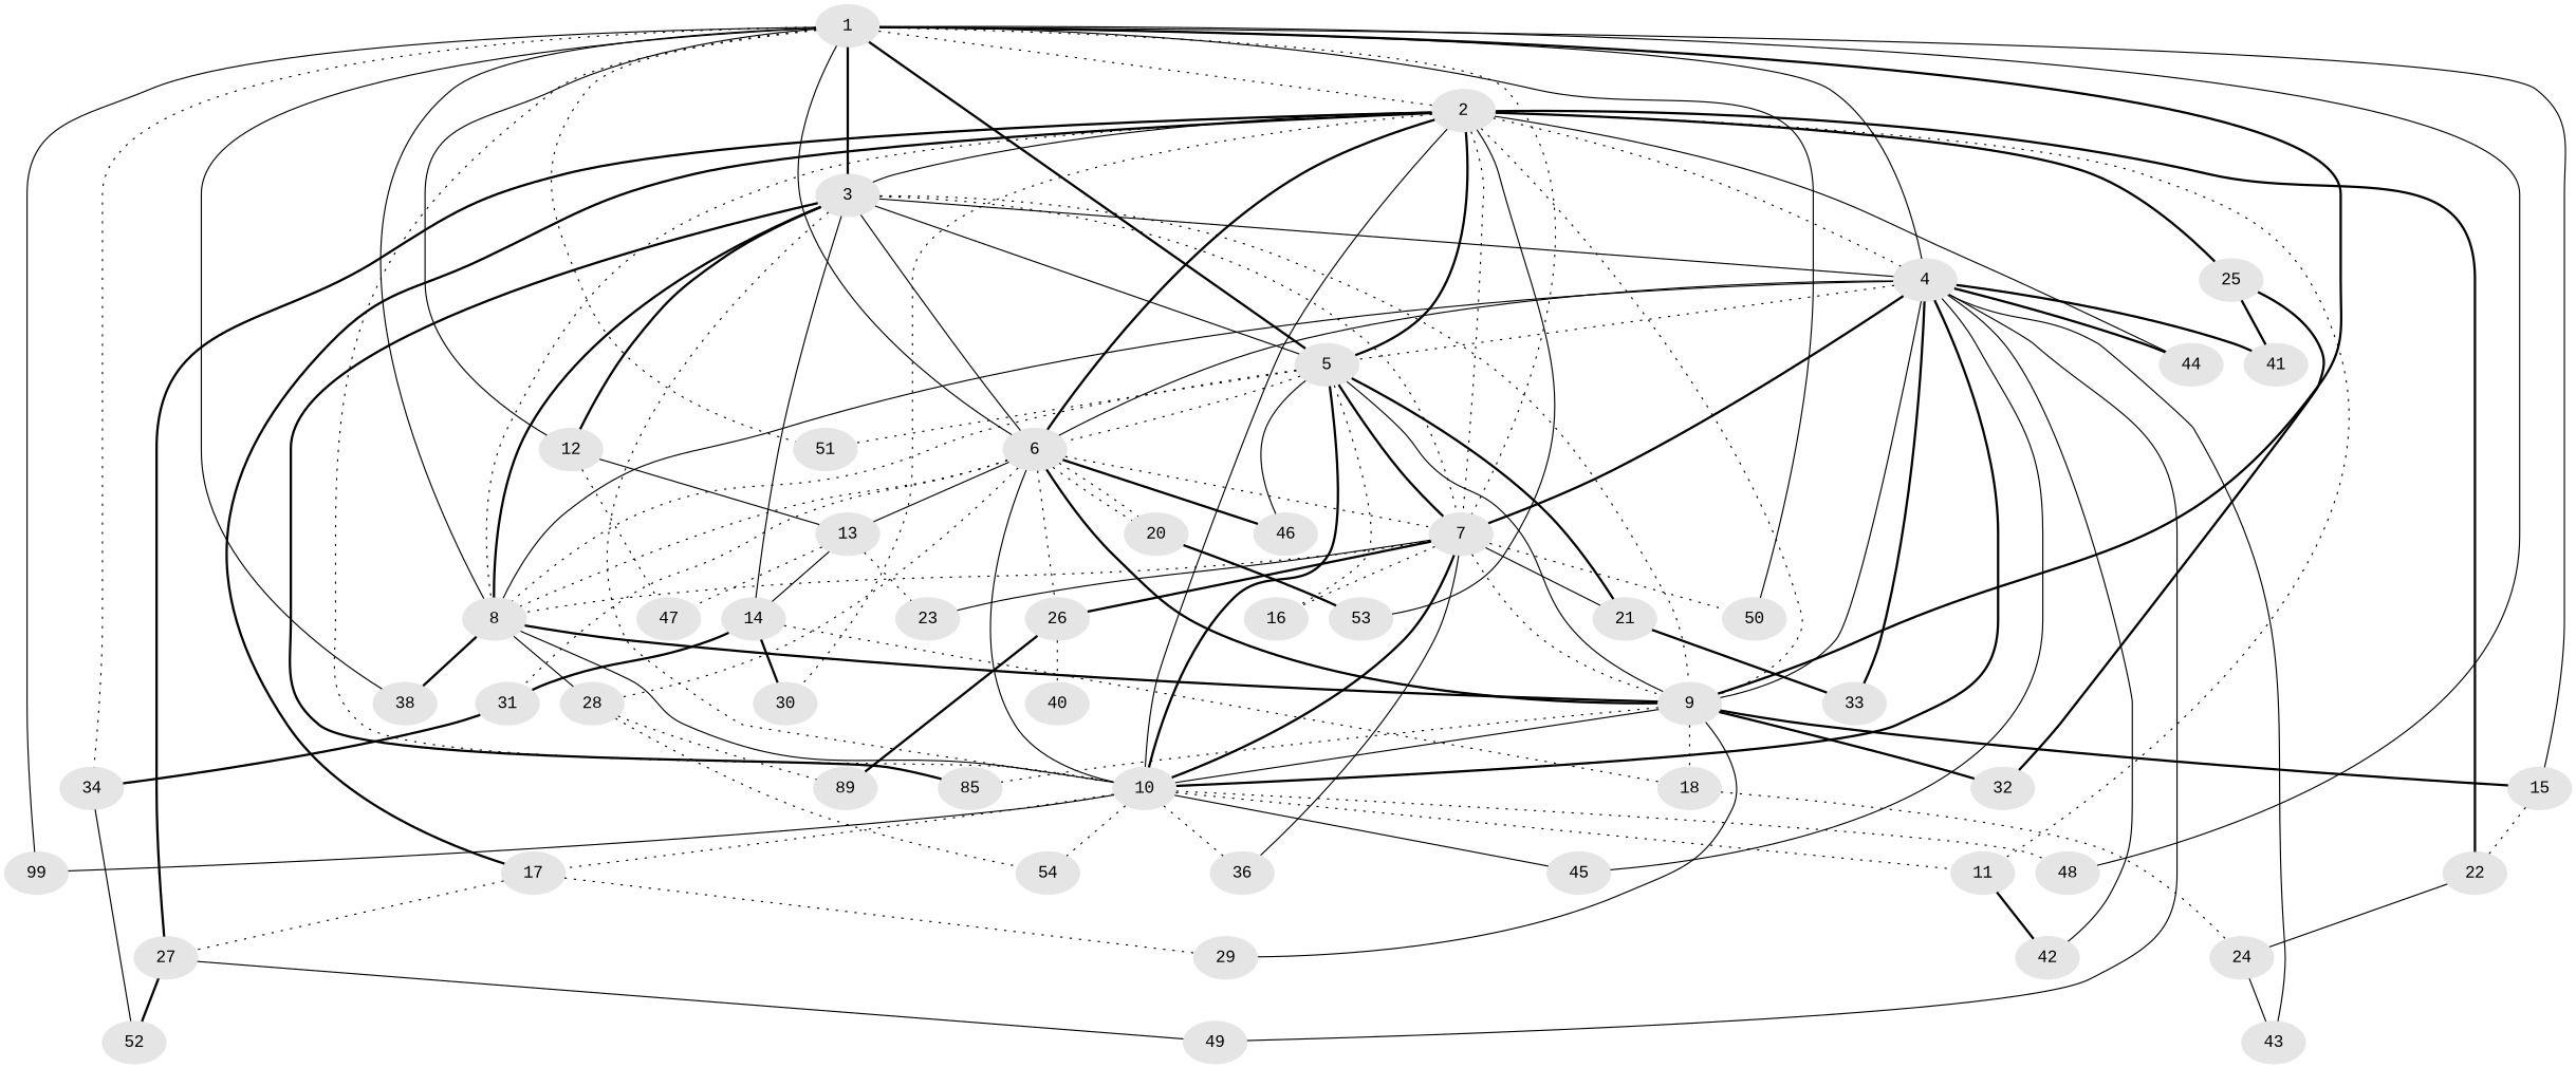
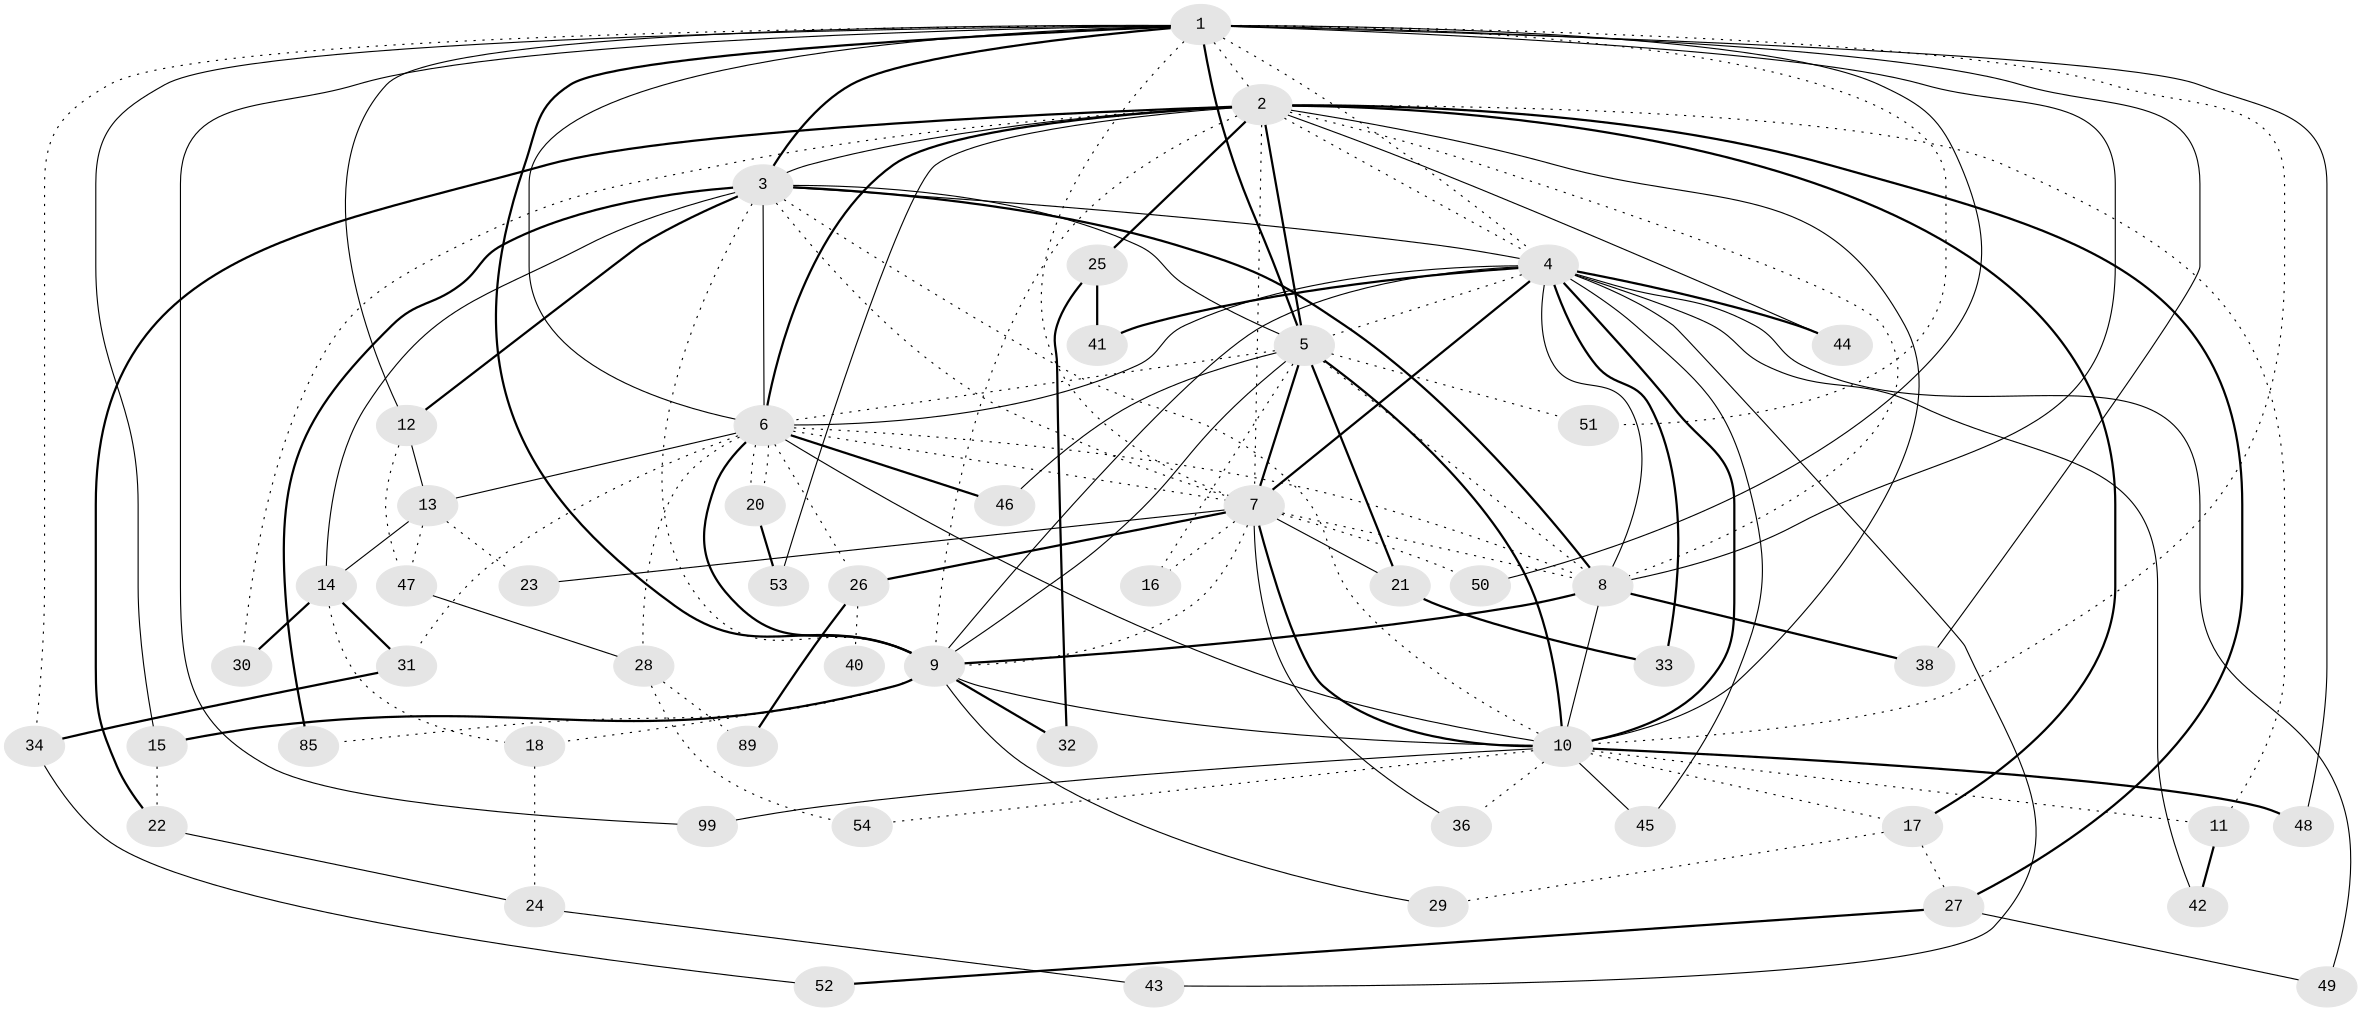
  graph {
    fontname="Liberation Mono"
    node [color=gray90 fontname="Liberation Mono" style=filled]
    edge [fontname="Liberation Mono" style=dotted]
    1
    2
    3
    4
    5
    6
    7
    8
    9
    10
    12
    15
    n13 [label=99]
    34
    38
    48
    50
    51
    11
    17
    22
    25
    27
    30
    44
    53
    14
    n28 [label=85]
    33
    41
    42
    43
    45
    49
    16
    21
    46
    13
    20
    26
    28
    31
    23
    36
    18
    29
    32
    54
    47
    52
    24
    n52 [label=89]
    40
    1 -- 2
    1 -- 3 [style=bold]
-   1 -- 4 [style=solid]
+   1 -- 4
    1 -- 5 [style=bold]
    1 -- 6 [style=solid]
    1 -- 7
    1 -- 8 [style=solid]
    1 -- 9 [style=bold]
    1 -- 10
    1 -- 12 [style=solid]
    1 -- 15 [style=solid]
    1 -- n13 [style=solid]
    1 -- 34
    1 -- 38 [style=solid]
    1 -- 48 [style=solid]
    1 -- 50 [style=solid]
    1 -- 51
    2 -- 3 [style=solid]
    2 -- 4
    2 -- 5 [style=bold]
    2 -- 6 [style=bold]
    2 -- 7
    2 -- 8
    2 -- 9
    2 -- 10 [style=solid]
    2 -- 11
    2 -- 17 [style=bold]
    2 -- 22 [style=bold]
    2 -- 25 [style=bold]
    2 -- 27 [style=bold]
    2 -- 30
    2 -- 44 [style=solid]
    2 -- 53 [style=solid]
    3 -- 4 [style=solid]
    3 -- 5 [style=solid]
    3 -- 6 [style=solid]
    3 -- 7
    3 -- 8 [style=bold]
    3 -- 9
    3 -- 10
    3 -- 12 [style=bold]
    3 -- 14 [style=solid]
    3 -- n28 [style=bold]
    4 -- 5
    4 -- 6 [style=solid]
    4 -- 7 [style=bold]
    4 -- 8 [style=solid]
    4 -- 9 [style=solid]
    4 -- 10 [style=bold]
    4 -- 44 [style=bold]
    4 -- 33 [style=bold]
    4 -- 41 [style=bold]
    4 -- 42 [style=solid]
    4 -- 43 [style=solid]
    4 -- 45 [style=solid]
    4 -- 49 [style=solid]
    5 -- 6
    5 -- 7 [style=bold]
    5 -- 8
    5 -- 9 [style=solid]
    5 -- 10 [style=bold]
    5 -- 51
    5 -- 16
    5 -- 21 [style=bold]
    5 -- 46 [style=solid]
    6 -- 7
    6 -- 8
    6 -- 9 [style=bold]
    6 -- 10 [style=solid]
    6 -- 46 [style=bold]
    6 -- 13 [style=solid]
    6 -- 20
    6 -- 20
    6 -- 26
    6 -- 28
    6 -- 31
    7 -- 8
    7 -- 9
    7 -- 10 [style=bold]
    7 -- 50
    7 -- 16
    7 -- 21 [style=solid]
    7 -- 26 [style=bold]
    7 -- 23 [style=solid]
    7 -- 36 [style=solid]
    8 -- 9 [style=bold]
    8 -- 10 [style=solid]
    8 -- 38 [style=bold]
-   8 -- 28 [style=solid]
+   47 -- 28 [style=solid]
    9 -- 10 [style=solid]
    9 -- 15 [style=bold]
    9 -- n28
    9 -- 18
    9 -- 29 [style=solid]
    9 -- 32 [style=bold]
    10 -- n13 [style=solid]
-   10 -- 48
+   10 -- 48 [style=bold]
    10 -- 11
    10 -- 17
    10 -- 45 [style=solid]
    10 -- 36
    10 -- 54
    12 -- 13 [style=solid]
    12 -- 47
    15 -- 22
    34 -- 52 [style=solid]
    11 -- 42 [style=bold]
    17 -- 27
    17 -- 29
    22 -- 24 [style=solid]
    25 -- 41 [style=bold]
    25 -- 32 [style=bold]
    27 -- 49 [style=solid]
    27 -- 52 [style=bold]
    14 -- 30 [style=bold]
    14 -- 31 [style=bold]
    14 -- 18
    21 -- 33 [style=bold]
    13 -- 14 [style=solid]
    13 -- 23
    13 -- 47
    20 -- 53 [style=bold]
    26 -- n52 [style=bold]
    26 -- 40
    28 -- 54
    28 -- n52
    31 -- 34 [style=bold]
    18 -- 24
    24 -- 43 [style=solid]
  }
